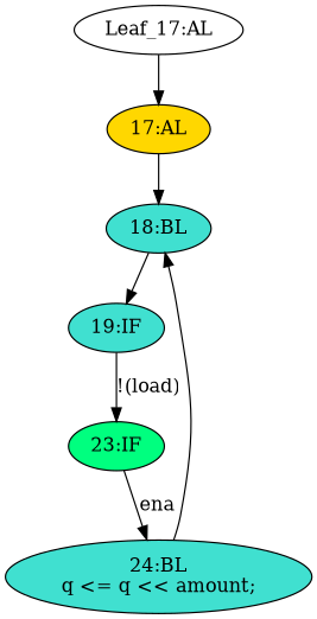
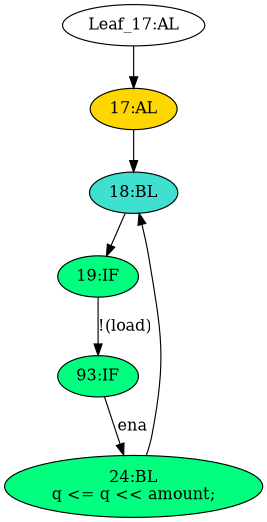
  strict digraph {
    node [fillcolor=turquoise statements="[]" style=filled typ=Block]
    edge [cond="[]" lineno=None]
    n1 [ast="<pyverilog.vparser.ast.Always object at 0x7f934a9f71d0>" clk_sens=True fillcolor=gold label="17:AL" sens="['clk']" typ=Always use_var="['load', 'ena', 'amount', 'data', 'q']"]
    n2 [ast="<pyverilog.vparser.ast.Block object at 0x7f934acb50d0>" label="18:BL"]
-   n3 [ast="<pyverilog.vparser.ast.IfStatement object at 0x7f934a9e4ed0>" label="19:IF" typ=IfStatement]
-   n4 [ast="<pyverilog.vparser.ast.IfStatement object at 0x7f934a98ecd0>" fillcolor=springgreen label="23:IF" typ=IfStatement]
-   n5 [ast="<pyverilog.vparser.ast.Block object at 0x7f934a98e550>" label="24:BL\nq <= q << amount;" statements="[<pyverilog.vparser.ast.NonblockingSubstitution object at 0x7f934a9f2650>]"]
+   n3 [ast="<pyverilog.vparser.ast.IfStatement object at 0x7f934a9e4ed0>" fillcolor=springgreen label="19:IF" typ=IfStatement]
+   n4 [ast="<pyverilog.vparser.ast.IfStatement object at 0x7f934a98ecd0>" fillcolor=springgreen label="93:IF" typ=IfStatement]
+   n5 [ast="<pyverilog.vparser.ast.Block object at 0x7f934a98e550>" fillcolor=springgreen label="24:BL\nq <= q << amount;" statements="[<pyverilog.vparser.ast.NonblockingSubstitution object at 0x7f934a9f2650>]"]
    n6 [def_var="['q']" label="Leaf_17:AL" fillcolor="" statements="" style="" typ=""]
    n1 -> n2
    n2 -> n3
    n3 -> n4 [cond="['load']" label="!(load)" lineno=19]
    n4 -> n5 [cond="['ena']" label=ena lineno=23]
    n5 -> n2
    n6 -> n1 [cond="" lineno=""]
  }
